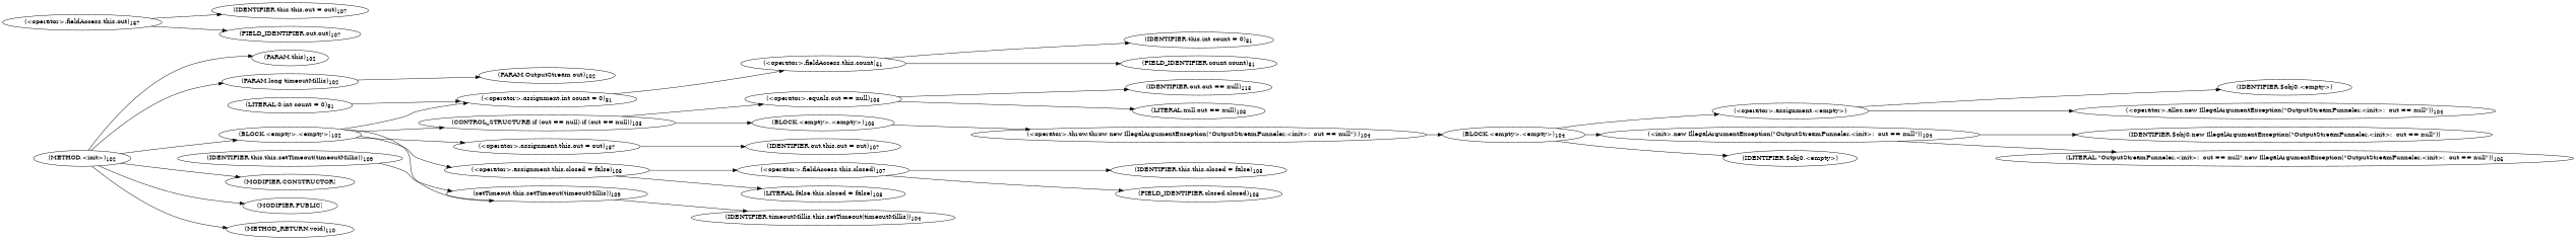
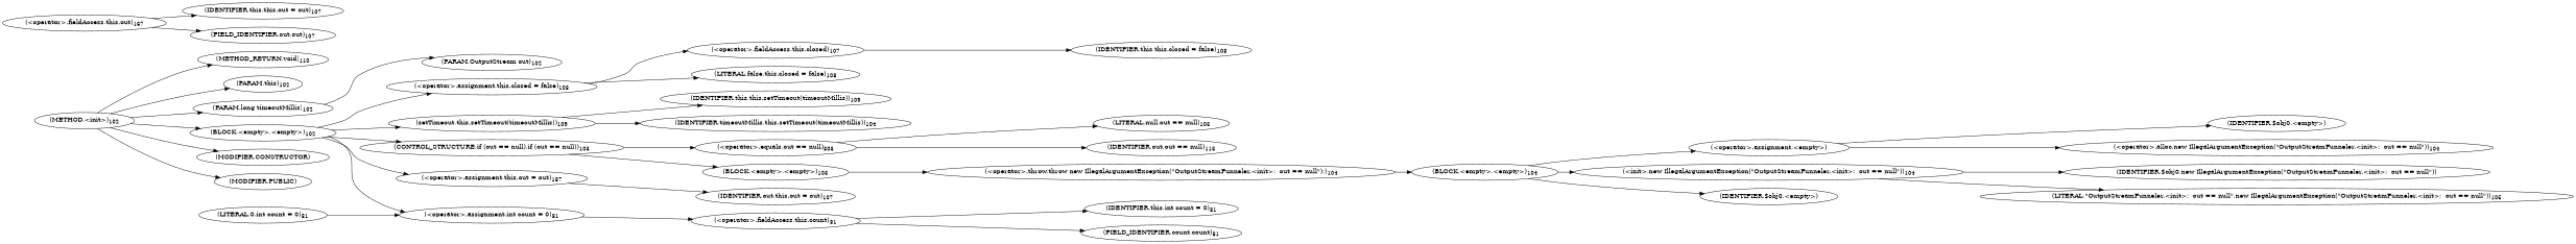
  digraph {
    rankdir=LR
    n1 [label=<(METHOD,&lt;init&gt;)<SUB>102</SUB>>]
    n2 [label=<(PARAM,this)<SUB>102</SUB>>]
    n3 [label=<(PARAM,long timeoutMillis)<SUB>102</SUB>>]
    n4 [label=<(BLOCK,&lt;empty&gt;,&lt;empty&gt;)<SUB>102</SUB>>]
    n5 [label=<(MODIFIER,CONSTRUCTOR)>]
    n6 [label=<(MODIFIER,PUBLIC)>]
    n7 [label=<(METHOD_RETURN,void)<SUB>110</SUB>>]
    n8 [label=<(PARAM,OutputStream out)<SUB>102</SUB>>]
    n9 [label=<(&lt;operator&gt;.assignment,int count = 0)<SUB>81</SUB>>]
    n10 [label=<(CONTROL_STRUCTURE,if (out == null),if (out == null))<SUB>103</SUB>>]
    n11 [label=<(&lt;operator&gt;.assignment,this.out = out)<SUB>187</SUB>>]
    n12 [label=<(&lt;operator&gt;.assignment,this.closed = false)<SUB>108</SUB>>]
    n13 [label=<(setTimeout,this.setTimeout(timeoutMillis))<SUB>109</SUB>>]
-   n14 [label=<(&lt;operator&gt;.fieldAccess,this.count)<SUB>51</SUB>>]
-   n15 [label=<(&lt;operator&gt;.equals,out == null)<SUB>103</SUB>>]
+   n14 [label=<(&lt;operator&gt;.fieldAccess,this.count)<SUB>81</SUB>>]
+   n15 [label=<(&lt;operator&gt;.equals,out == null)<SUB>303</SUB>>]
    n16 [label=<(BLOCK,&lt;empty&gt;,&lt;empty&gt;)<SUB>103</SUB>>]
    n17 [label=<(IDENTIFIER,out,this.out = out)<SUB>107</SUB>>]
    n18 [label=<(&lt;operator&gt;.fieldAccess,this.closed)<SUB>107</SUB>>]
    n19 [label=<(LITERAL,false,this.closed = false)<SUB>108</SUB>>]
    n20 [label=<(IDENTIFIER,this,this.setTimeout(timeoutMillis))<SUB>109</SUB>>]
    n21 [label=<(IDENTIFIER,timeoutMillis,this.setTimeout(timeoutMillis))<SUB>104</SUB>>]
    n22 [label=<(IDENTIFIER,this,int count = 0)<SUB>81</SUB>>]
    n23 [label=<(FIELD_IDENTIFIER,count,count)<SUB>81</SUB>>]
    n24 [label=<(LITERAL,0,int count = 0)<SUB>81</SUB>>]
    n25 [label=<(IDENTIFIER,out,out == null)<SUB>113</SUB>>]
    n26 [label=<(LITERAL,null,out == null)<SUB>103</SUB>>]
    n27 [label=<(&lt;operator&gt;.throw,throw new IllegalArgumentException(&quot;OutputStreamFunneler.&lt;init&gt;:  out == null&quot;);)<SUB>104</SUB>>]
    n28 [label=<(BLOCK,&lt;empty&gt;,&lt;empty&gt;)<SUB>104</SUB>>]
    n29 [label=<(&lt;operator&gt;.assignment,&lt;empty&gt;)>]
    n30 [label=<(&lt;init&gt;,new IllegalArgumentException(&quot;OutputStreamFunneler.&lt;init&gt;:  out == null&quot;))<SUB>104</SUB>>]
    n31 [label=<(IDENTIFIER,$obj0,&lt;empty&gt;)>]
    n32 [label=<(IDENTIFIER,$obj0,&lt;empty&gt;)>]
    n33 [label=<(&lt;operator&gt;.alloc,new IllegalArgumentException(&quot;OutputStreamFunneler.&lt;init&gt;:  out == null&quot;))<SUB>104</SUB>>]
    n34 [label=<(IDENTIFIER,$obj0,new IllegalArgumentException(&quot;OutputStreamFunneler.&lt;init&gt;:  out == null&quot;))>]
    n35 [label=<(LITERAL,&quot;OutputStreamFunneler.&lt;init&gt;:  out == null&quot;,new IllegalArgumentException(&quot;OutputStreamFunneler.&lt;init&gt;:  out == null&quot;))<SUB>105</SUB>>]
    n36 [label=<(&lt;operator&gt;.fieldAccess,this.out)<SUB>167</SUB>>]
    n37 [label=<(IDENTIFIER,this,this.out = out)<SUB>107</SUB>>]
    n38 [label=<(FIELD_IDENTIFIER,out,out)<SUB>107</SUB>>]
    n39 [label=<(IDENTIFIER,this,this.closed = false)<SUB>108</SUB>>]
-   n40 [label=<(FIELD_IDENTIFIER,closed,closed)<SUB>108</SUB>>]
    n1 -> n2
    n1 -> n3
    n1 -> n4
    n1 -> n5
    n1 -> n6
    n1 -> n7
    n3 -> n8
    n4 -> n9
    n4 -> n10
    n4 -> n11
    n4 -> n12
    n4 -> n13
    n9 -> n14
    n10 -> n15
    n10 -> n16
    n11 -> n17
    n12 -> n18
    n12 -> n19
-   n20 -> n13
+   n13 -> n20
    n13 -> n21
    n14 -> n22
    n14 -> n23
    n15 -> n25
    n15 -> n26
    n16 -> n27
    n18 -> n39
-   n18 -> n40
    n24 -> n9
    n27 -> n28
    n28 -> n29
    n28 -> n30
    n28 -> n31
    n29 -> n32
    n29 -> n33
    n30 -> n34
    n30 -> n35
    n36 -> n37
    n36 -> n38
  }
